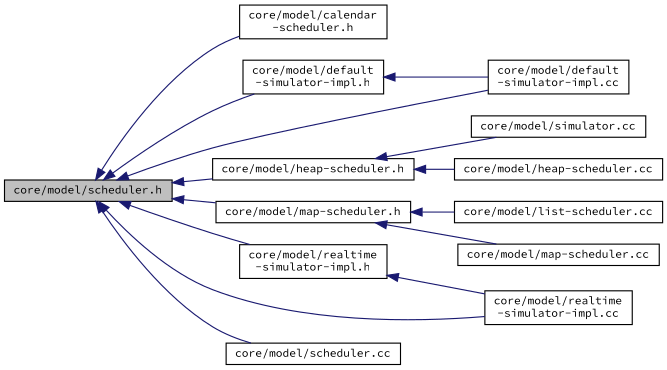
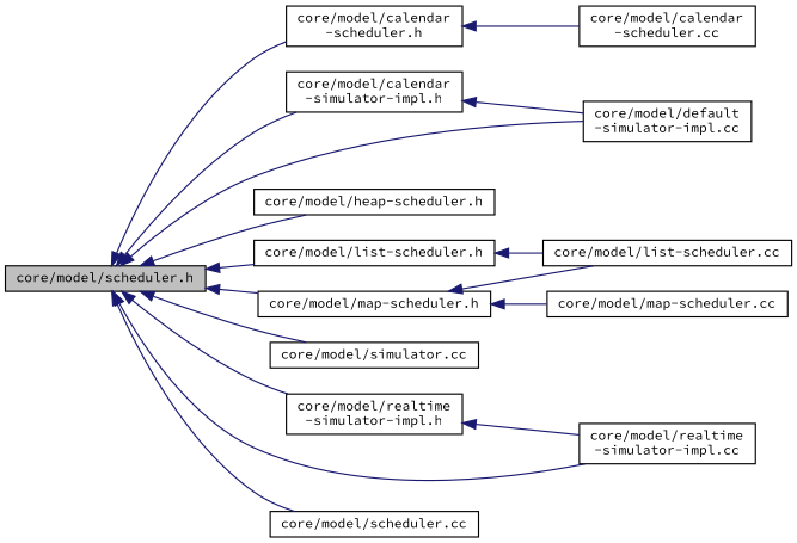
  digraph {
    fontname="Source Code Pro"
    rankdir=LR
    node [color=black fillcolor=white fontname="Source Code Pro" fontsize=10 shape=record style=filled]
    edge [color=midnightblue dir=back fontname="Source Code Pro" fontsize=10 labelfontname=Helvetica labelfontsize=10 style=solid]
    n1 [fillcolor=grey75 fontcolor=black height=0.2 label="core/model/scheduler.h" width=0.4]
    n2 [height=0.2 label="core/model/calendar\l-scheduler.h" width=0.4]
-   n3 [height=0.2 label="core/model/default\l-simulator-impl.h" width=0.4]
+   n3 [height=0.2 label="core/model/calendar\l-simulator-impl.h" width=0.4]
    n4 [height=0.2 label="core/model/default\l-simulator-impl.cc" width=0.4]
    n5 [height=0.2 label="core/model/heap-scheduler.h" width=0.4]
+   n6 [height=0.2 label="core/model/list-scheduler.h" width=0.4]
    n7 [height=0.2 label="core/model/map-scheduler.h" width=0.4]
    n8 [height=0.2 label="core/model/simulator.cc" width=0.4]
    n9 [height=0.2 label="core/model/realtime\l-simulator-impl.h" width=0.4]
    n10 [height=0.2 label="core/model/realtime\l-simulator-impl.cc" width=0.4]
    n11 [height=0.2 label="core/model/scheduler.cc" width=0.4]
-   n13 [height=0.2 label="core/model/heap-scheduler.cc" width=0.4]
+   n12 [height=0.2 label="core/model/calendar\l-scheduler.cc" width=0.4]
    n14 [height=0.2 label="core/model/list-scheduler.cc" width=0.4]
    n15 [height=0.2 label="core/model/map-scheduler.cc" width=0.4]
    n1 -> n2
    n1 -> n3
    n1 -> n4
    n1 -> n5
+   n1 -> n6
    n1 -> n7
-   n5 -> n8
+   n1 -> n8
    n1 -> n9
    n1 -> n10
    n1 -> n11
+   n2 -> n12
    n3 -> n4
-   n5 -> n13
+   n6 -> n14
    n7 -> n14
    n7 -> n15
    n9 -> n10
  }
